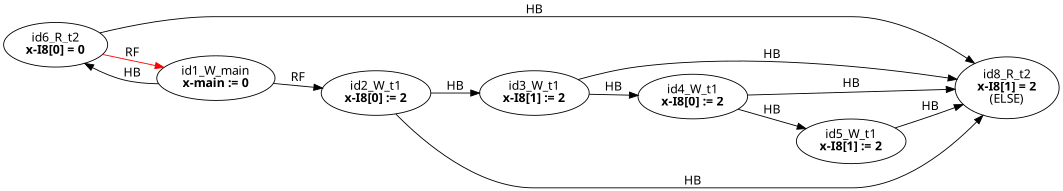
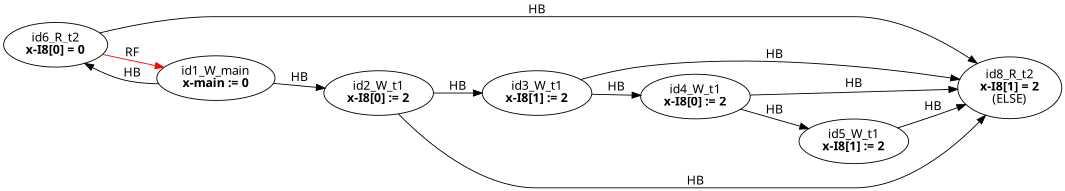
  digraph {
    fontname="Noto Sans"
    rankdir=LR
    splines=true
    node [fontname="Noto Sans"]
    edge [color=black fontname="Noto Sans"]
    n1 [label=<id2_W_t1<br/><B>x-I8[0] := 2</B>>]
    n2 [label=<id3_W_t1<br/><B>x-I8[1] := 2</B>>]
    n3 [label=<id8_R_t2<br/><B>x-I8[1] = 2</B><br/>(ELSE)>]
    n4 [label=<id4_W_t1<br/><B>x-I8[0] := 2</B>>]
    n5 [label=<id5_W_t1<br/><B>x-I8[1] := 2</B>>]
    n6 [label=<id6_R_t2<br/><B>x-I8[0] = 0</B>>]
    n7 [label=<id1_W_main<br/><B>x-main := 0</B>>]
    n1 -> n2 [label=HB]
    n1 -> n3 [label=HB]
    n2 -> n3 [label=HB]
    n2 -> n4 [label=HB]
    n4 -> n3 [label=HB]
    n4 -> n5 [label=HB]
    n5 -> n3 [label=HB]
    n6 -> n3 [label=HB]
    n6 -> n7 [color=red label=RF]
-   n7 -> n1 [label=RF]
+   n7 -> n1 [label=HB]
    n7 -> n6 [label=HB]
  }
